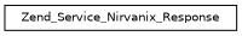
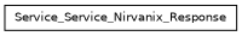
  digraph {
    rankdir=LR
-   n1 [color=black fillcolor=white fontname=Helvetica fontsize=10 height=0.2 label=Zend_Service_Nirvanix_Response shape=record style=filled width=0.4]
+   n1 [color=black fillcolor=white fontname=Helvetica fontsize=10 height=0.2 label=Service_Service_Nirvanix_Response shape=record style=filled width=0.4]
  }
